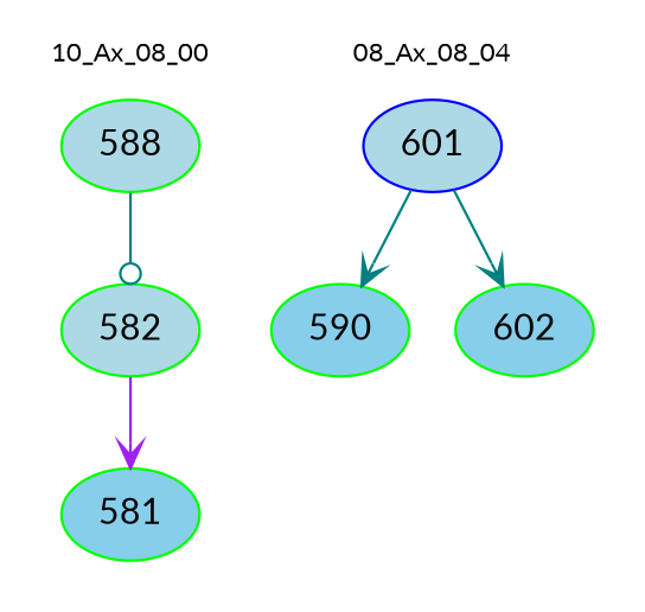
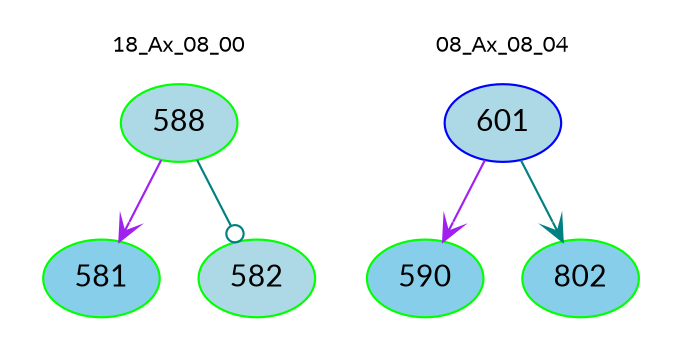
  digraph {
    fontname=Lato
    node [color=green fillcolor=lightblue fontname=Lato style=filled]
    edge [arrowhead=vee color=purple fontname=Lato]
    n1 [label=588]
    n2 [fillcolor=skyblue label=581]
    n3 [label=582]
    n4 [color=blue label=601]
    n5 [fillcolor=skyblue label=590]
-   n6 [fillcolor=skyblue label=602]
+   n6 [fillcolor=skyblue label=802]
    subgraph cluster_1 {
      color=white
      fontsize=10
-     label="10_Ax_08_00"
+     label="18_Ax_08_00"
      n1
      n2
      n3
    }
    subgraph cluster_2 {
      color=white
      fontsize=10
      label="08_Ax_08_04"
      n4
      n5
      n6
    }
-   n3 -> n2
+   n1 -> n2
    n1 -> n3 [arrowhead=odot color=teal]
-   n4 -> n5 [color=teal]
+   n4 -> n5
    n4 -> n6 [color=teal]
  }
